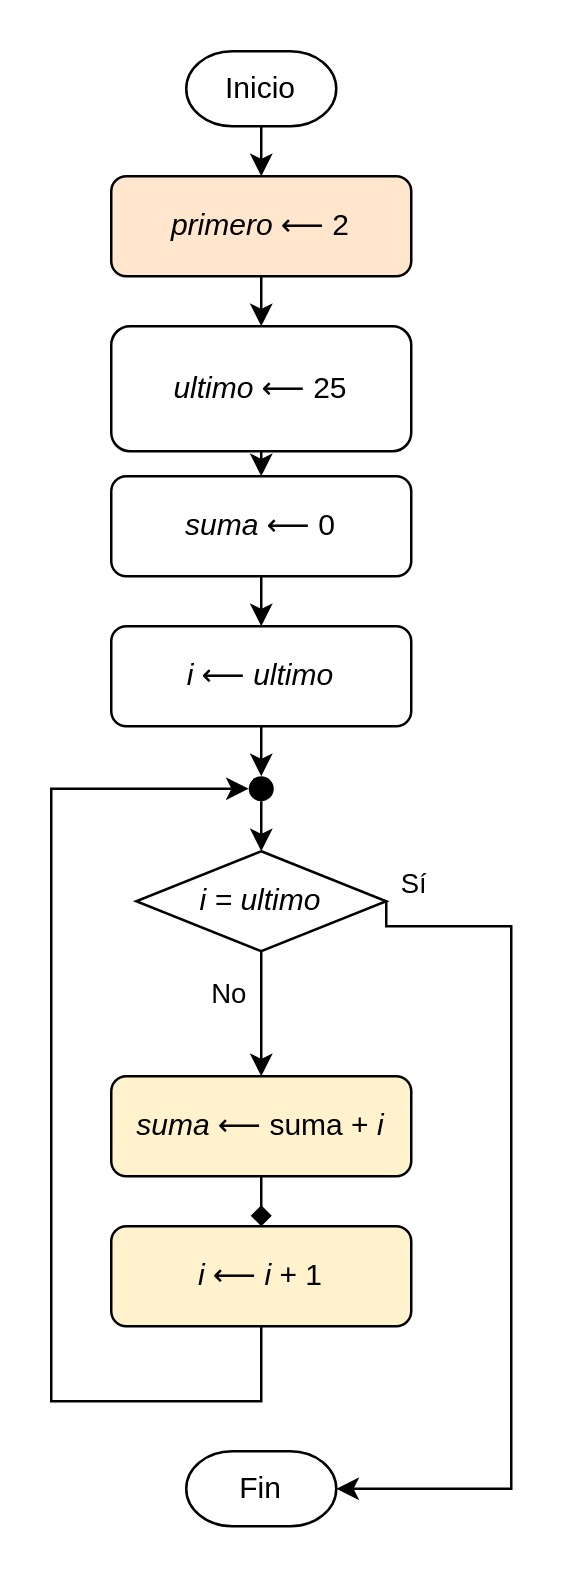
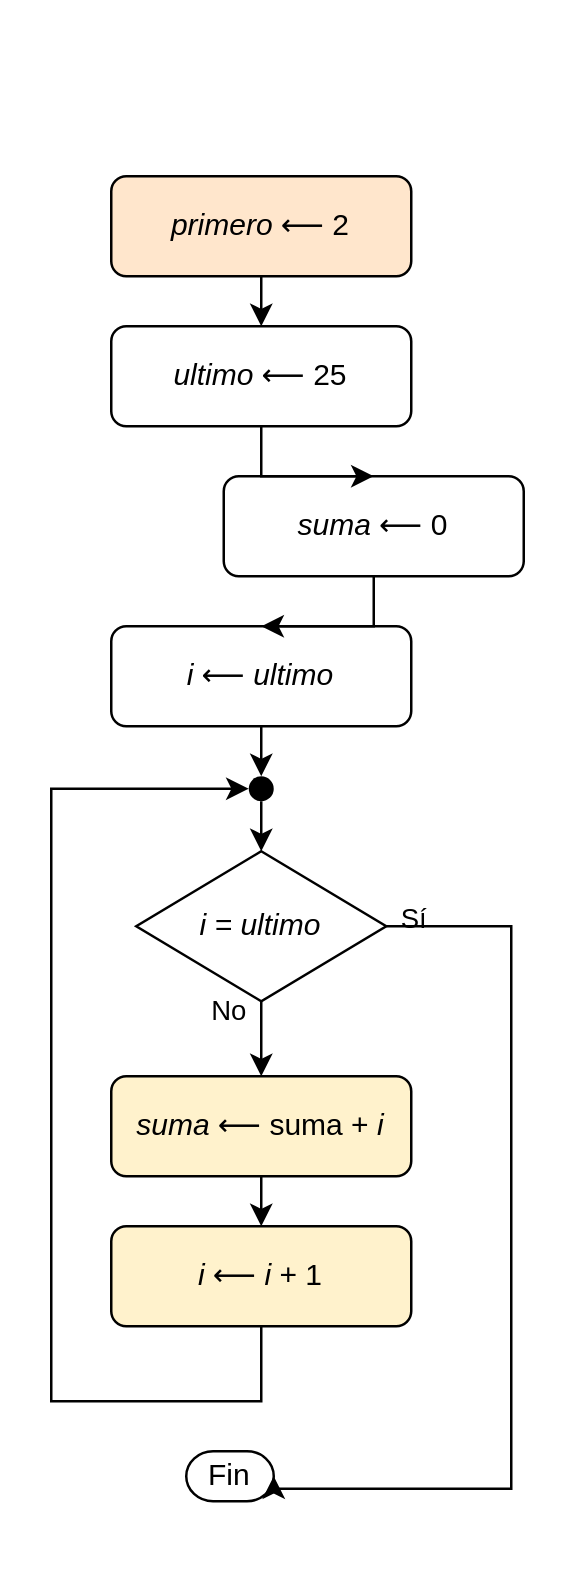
  <mxCell id="0" />
  <mxCell id="1" parent="0" />
- <mxCell id="2" style="edgeStyle=orthogonalEdgeStyle;rounded=0;orthogonalLoop=1;jettySize=auto;html=1;exitX=0.5;exitY=1;exitDx=0;exitDy=0;exitPerimeter=0;entryX=0.5;entryY=0;entryDx=0;entryDy=0;" parent="1" source="3" target="6" edge="1"><mxGeometry relative="1" as="geometry" /></mxCell>
- <mxCell id="3" value="Inicio" style="strokeWidth=1;html=1;shape=mxgraph.flowchart.terminator;whiteSpace=wrap;" parent="1" vertex="1"><mxGeometry x="74" y="20" width="60" height="30" as="geometry" /></mxCell>
- <mxCell id="4" value="Fin" style="strokeWidth=1;html=1;shape=mxgraph.flowchart.terminator;whiteSpace=wrap;" parent="1" vertex="1"><mxGeometry x="74" y="580" width="60" height="30" as="geometry" /></mxCell>
+ <mxCell id="4" value="Fin" style="strokeWidth=1;html=1;shape=mxgraph.flowchart.terminator;whiteSpace=wrap;" parent="1" vertex="1"><mxGeometry x="74" y="580" width="35" height="20" as="geometry" /></mxCell>
  <mxCell id="5" style="edgeStyle=orthogonalEdgeStyle;rounded=0;orthogonalLoop=1;jettySize=auto;html=1;exitX=0.5;exitY=1;exitDx=0;exitDy=0;entryX=0.5;entryY=0;entryDx=0;entryDy=0;" parent="1" source="6" target="7" edge="1"><mxGeometry relative="1" as="geometry" /></mxCell>
  <mxCell id="6" value="&lt;i&gt;primero&lt;/i&gt;&amp;nbsp;⟵ 2" style="rounded=1;whiteSpace=wrap;html=1;fontSize=12;glass=0;strokeWidth=1;shadow=0;fillColor=#ffe6cc;" parent="1" vertex="1"><mxGeometry x="44" y="70" width="120" height="40" as="geometry" /></mxCell>
- <mxCell id="7" value="&lt;i&gt;ultimo&lt;/i&gt; ⟵ 25" style="rounded=1;whiteSpace=wrap;html=1;fontSize=12;glass=0;strokeWidth=1;shadow=0;" parent="1" vertex="1"><mxGeometry x="44" y="130" width="120" height="50" as="geometry" /></mxCell>
+ <mxCell id="7" value="&lt;i&gt;ultimo&lt;/i&gt; ⟵ 25" style="rounded=1;whiteSpace=wrap;html=1;fontSize=12;glass=0;strokeWidth=1;shadow=0;" parent="1" vertex="1"><mxGeometry x="44" y="130" width="120" height="40" as="geometry" /></mxCell>
  <mxCell id="8" style="edgeStyle=orthogonalEdgeStyle;rounded=0;orthogonalLoop=1;jettySize=auto;html=1;exitX=0.5;exitY=1;exitDx=0;exitDy=0;entryX=0.5;entryY=0;entryDx=0;entryDy=0;" parent="1" source="9" target="20" edge="1"><mxGeometry relative="1" as="geometry" /></mxCell>
  <mxCell id="9" value="&lt;i&gt;i&lt;/i&gt; ⟵ &lt;i&gt;ultimo&lt;/i&gt;" style="rounded=1;whiteSpace=wrap;html=1;fontSize=12;glass=0;strokeWidth=1;shadow=0;" parent="1" vertex="1"><mxGeometry x="44" y="250" width="120" height="40" as="geometry" /></mxCell>
  <mxCell id="10" style="edgeStyle=orthogonalEdgeStyle;rounded=0;orthogonalLoop=1;jettySize=auto;html=1;exitX=1;exitY=0.5;exitDx=0;exitDy=0;exitPerimeter=0;entryX=1;entryY=0.5;entryDx=0;entryDy=0;entryPerimeter=0;" parent="1" source="14" target="4" edge="1"><mxGeometry relative="1" as="geometry"><Array as="points"><mxPoint x="204" y="370" /><mxPoint x="204" y="595" /></Array></mxGeometry></mxCell>
  <mxCell id="11" value="Sí" style="edgeLabel;html=1;align=center;verticalAlign=middle;resizable=0;points=[];labelBackgroundColor=none;" parent="10" vertex="1" connectable="0"><mxGeometry x="-0.626" y="1" relative="1" as="geometry"><mxPoint x="-41" y="-24" as="offset" /></mxGeometry></mxCell>
  <mxCell id="12" style="edgeStyle=orthogonalEdgeStyle;rounded=0;orthogonalLoop=1;jettySize=auto;html=1;exitX=0.5;exitY=1;exitDx=0;exitDy=0;exitPerimeter=0;entryX=0.5;entryY=0;entryDx=0;entryDy=0;" parent="1" source="14" target="16" edge="1"><mxGeometry relative="1" as="geometry" /></mxCell>
  <mxCell id="13" value="No" style="edgeLabel;html=1;align=center;verticalAlign=middle;resizable=0;points=[];labelBackgroundColor=none;" parent="12" vertex="1" connectable="0"><mxGeometry x="0.27" y="1" relative="1" as="geometry"><mxPoint x="-15" y="-15.33" as="offset" /></mxGeometry></mxCell>
- <mxCell id="14" value="&lt;i&gt;i = ultimo&lt;/i&gt;" style="strokeWidth=1;html=1;shape=mxgraph.flowchart.decision;whiteSpace=wrap;" parent="1" vertex="1"><mxGeometry x="54" y="340" width="100" height="40" as="geometry" /></mxCell>
- <mxCell id="15" style="edgeStyle=orthogonalEdgeStyle;rounded=0;orthogonalLoop=1;jettySize=auto;html=1;exitX=0.5;exitY=1;exitDx=0;exitDy=0;entryX=0.5;entryY=0;entryDx=0;entryDy=0;endArrow=diamond;" parent="1" source="16" target="18" edge="1"><mxGeometry relative="1" as="geometry" /></mxCell>
+ <mxCell id="14" value="&lt;i&gt;i = ultimo&lt;/i&gt;" style="strokeWidth=1;html=1;shape=mxgraph.flowchart.decision;whiteSpace=wrap;" parent="1" vertex="1"><mxGeometry x="54" y="340" width="100" height="60" as="geometry" /></mxCell>
+ <mxCell id="15" style="edgeStyle=orthogonalEdgeStyle;rounded=0;orthogonalLoop=1;jettySize=auto;html=1;exitX=0.5;exitY=1;exitDx=0;exitDy=0;entryX=0.5;entryY=0;entryDx=0;entryDy=0;" parent="1" source="16" target="18" edge="1"><mxGeometry relative="1" as="geometry" /></mxCell>
  <mxCell id="16" value="&lt;i&gt;suma&lt;/i&gt;&amp;nbsp;⟵ suma + &lt;i&gt;i&lt;/i&gt;" style="rounded=1;whiteSpace=wrap;html=1;fontSize=12;glass=0;strokeWidth=1;shadow=0;fillColor=#fff2cc;" parent="1" vertex="1"><mxGeometry x="44" y="430" width="120" height="40" as="geometry" /></mxCell>
  <mxCell id="17" style="edgeStyle=orthogonalEdgeStyle;rounded=0;orthogonalLoop=1;jettySize=auto;html=1;exitX=0.5;exitY=1;exitDx=0;exitDy=0;entryX=0;entryY=0.5;entryDx=0;entryDy=0;" parent="1" source="18" target="20" edge="1"><mxGeometry relative="1" as="geometry"><Array as="points"><mxPoint x="104" y="560" /><mxPoint x="20" y="560" /><mxPoint x="20" y="315" /></Array></mxGeometry></mxCell>
  <mxCell id="18" value="&lt;i&gt;i&lt;/i&gt; ⟵ &lt;i&gt;i&lt;/i&gt; + 1" style="rounded=1;whiteSpace=wrap;html=1;fontSize=12;glass=0;strokeWidth=1;shadow=0;fillColor=#fff2cc;" parent="1" vertex="1"><mxGeometry x="44" y="490" width="120" height="40" as="geometry" /></mxCell>
  <mxCell id="19" style="edgeStyle=orthogonalEdgeStyle;rounded=0;orthogonalLoop=1;jettySize=auto;html=1;exitX=0.5;exitY=1;exitDx=0;exitDy=0;entryX=0.5;entryY=0;entryDx=0;entryDy=0;entryPerimeter=0;" parent="1" source="20" target="14" edge="1"><mxGeometry relative="1" as="geometry" /></mxCell>
  <mxCell id="20" value="" style="ellipse;fillColor=#000000;strokeColor=none;" parent="1" vertex="1"><mxGeometry x="99" y="310" width="10" height="10" as="geometry" /></mxCell>
- <mxCell id="21" value="&lt;i&gt;suma&lt;/i&gt;&amp;nbsp;⟵ 0" style="rounded=1;whiteSpace=wrap;html=1;fontSize=12;glass=0;strokeWidth=1;shadow=0;" vertex="1" parent="1"><mxGeometry x="44" y="190" width="120" height="40" as="geometry" /></mxCell>
+ <mxCell id="21" value="&lt;i&gt;suma&lt;/i&gt;&amp;nbsp;⟵ 0" style="rounded=1;whiteSpace=wrap;html=1;fontSize=12;glass=0;strokeWidth=1;shadow=0;" vertex="1" parent="1"><mxGeometry x="89" y="190" width="120" height="40" as="geometry" /></mxCell>
  <mxCell id="22" style="edgeStyle=orthogonalEdgeStyle;rounded=0;orthogonalLoop=1;jettySize=auto;html=1;exitX=0.5;exitY=1;exitDx=0;exitDy=0;entryX=0.5;entryY=0;entryDx=0;entryDy=0;" edge="1" parent="1" source="7" target="21"><mxGeometry relative="1" as="geometry"><mxPoint x="114" y="120" as="sourcePoint" /><mxPoint x="114" y="140" as="targetPoint" /></mxGeometry></mxCell>
  <mxCell id="23" style="edgeStyle=orthogonalEdgeStyle;rounded=0;orthogonalLoop=1;jettySize=auto;html=1;exitX=0.5;exitY=1;exitDx=0;exitDy=0;entryX=0.5;entryY=0;entryDx=0;entryDy=0;" edge="1" parent="1" source="21" target="9"><mxGeometry relative="1" as="geometry"><mxPoint x="114" y="242" as="sourcePoint" /><mxPoint x="114" y="262" as="targetPoint" /></mxGeometry></mxCell>
